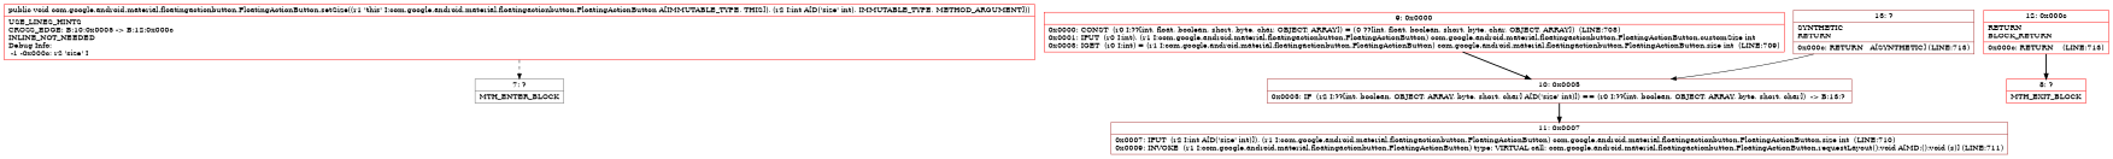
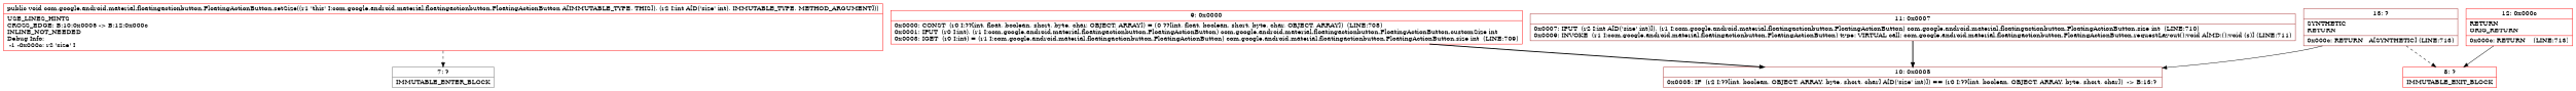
  digraph {
    node [color=red shape=record]
    edge [style=bold]
-   n1 [color=gray40 label="{7\:\ ?|MTH_ENTER_BLOCK\l}"]
+   n1 [color=gray40 label="{7\:\ ?|IMMUTABLE_ENTER_BLOCK\l}"]
    n2 [label="{9\:\ 0x0000|0x0000: CONST  (r0 I:??[int, float, boolean, short, byte, char, OBJECT, ARRAY]) = (0 ??[int, float, boolean, short, byte, char, OBJECT, ARRAY])  (LINE:708)\l0x0001: IPUT  (r0 I:int), (r1 I:com.google.android.material.floatingactionbutton.FloatingActionButton) com.google.android.material.floatingactionbutton.FloatingActionButton.customSize int \l0x0003: IGET  (r0 I:int) = (r1 I:com.google.android.material.floatingactionbutton.FloatingActionButton) com.google.android.material.floatingactionbutton.FloatingActionButton.size int  (LINE:709)\l}"]
    n3 [color=brown label="{10\:\ 0x0005|0x0005: IF  (r2 I:??[int, boolean, OBJECT, ARRAY, byte, short, char] A[D('size' int)]) == (r0 I:??[int, boolean, OBJECT, ARRAY, byte, short, char])  \-\> B:13:? \l}"]
    n4 [color=brown label="{11\:\ 0x0007|0x0007: IPUT  (r2 I:int A[D('size' int)]), (r1 I:com.google.android.material.floatingactionbutton.FloatingActionButton) com.google.android.material.floatingactionbutton.FloatingActionButton.size int  (LINE:710)\l0x0009: INVOKE  (r1 I:com.google.android.material.floatingactionbutton.FloatingActionButton) type: VIRTUAL call: com.google.android.material.floatingactionbutton.FloatingActionButton.requestLayout():void A[MD:():void (s)] (LINE:711)\l}"]
    n5 [color=brown label="{13\:\ ?|SYNTHETIC\lRETURN\l|0x000c: RETURN   A[SYNTHETIC] (LINE:713)\l}"]
-   n6 [label="{8\:\ ?|MTH_EXIT_BLOCK\l}"]
-   n7 [label="{12\:\ 0x000c|RETURN\lBLOCK_RETURN\l|0x000c: RETURN    (LINE:713)\l}"]
+   n6 [label="{8\:\ ?|IMMUTABLE_EXIT_BLOCK\l}"]
+   n7 [label="{12\:\ 0x000c|RETURN\lORIG_RETURN\l|0x000c: RETURN    (LINE:713)\l}"]
    n8 [label="{public void com.google.android.material.floatingactionbutton.FloatingActionButton.setSize((r1 'this' I:com.google.android.material.floatingactionbutton.FloatingActionButton A[IMMUTABLE_TYPE, THIS]), (r2 I:int A[D('size' int), IMMUTABLE_TYPE, METHOD_ARGUMENT]))  | USE_LINES_HINTS\lCROSS_EDGE: B:10:0x0005 \-\> B:12:0x000c\lINLINE_NOT_NEEDED\lDebug Info:\l  \-1 \-0x000c: r2 'size' I\l}"]
    n2 -> n3
-   n3 -> n4
+   n4 -> n3
    n5 -> n3 [style=solid]
-   n7 -> n6
+   n5 -> n6 [style=dashed]
+   n7 -> n6 [style=solid]
    n8 -> n1 [style=dashed]
  }
